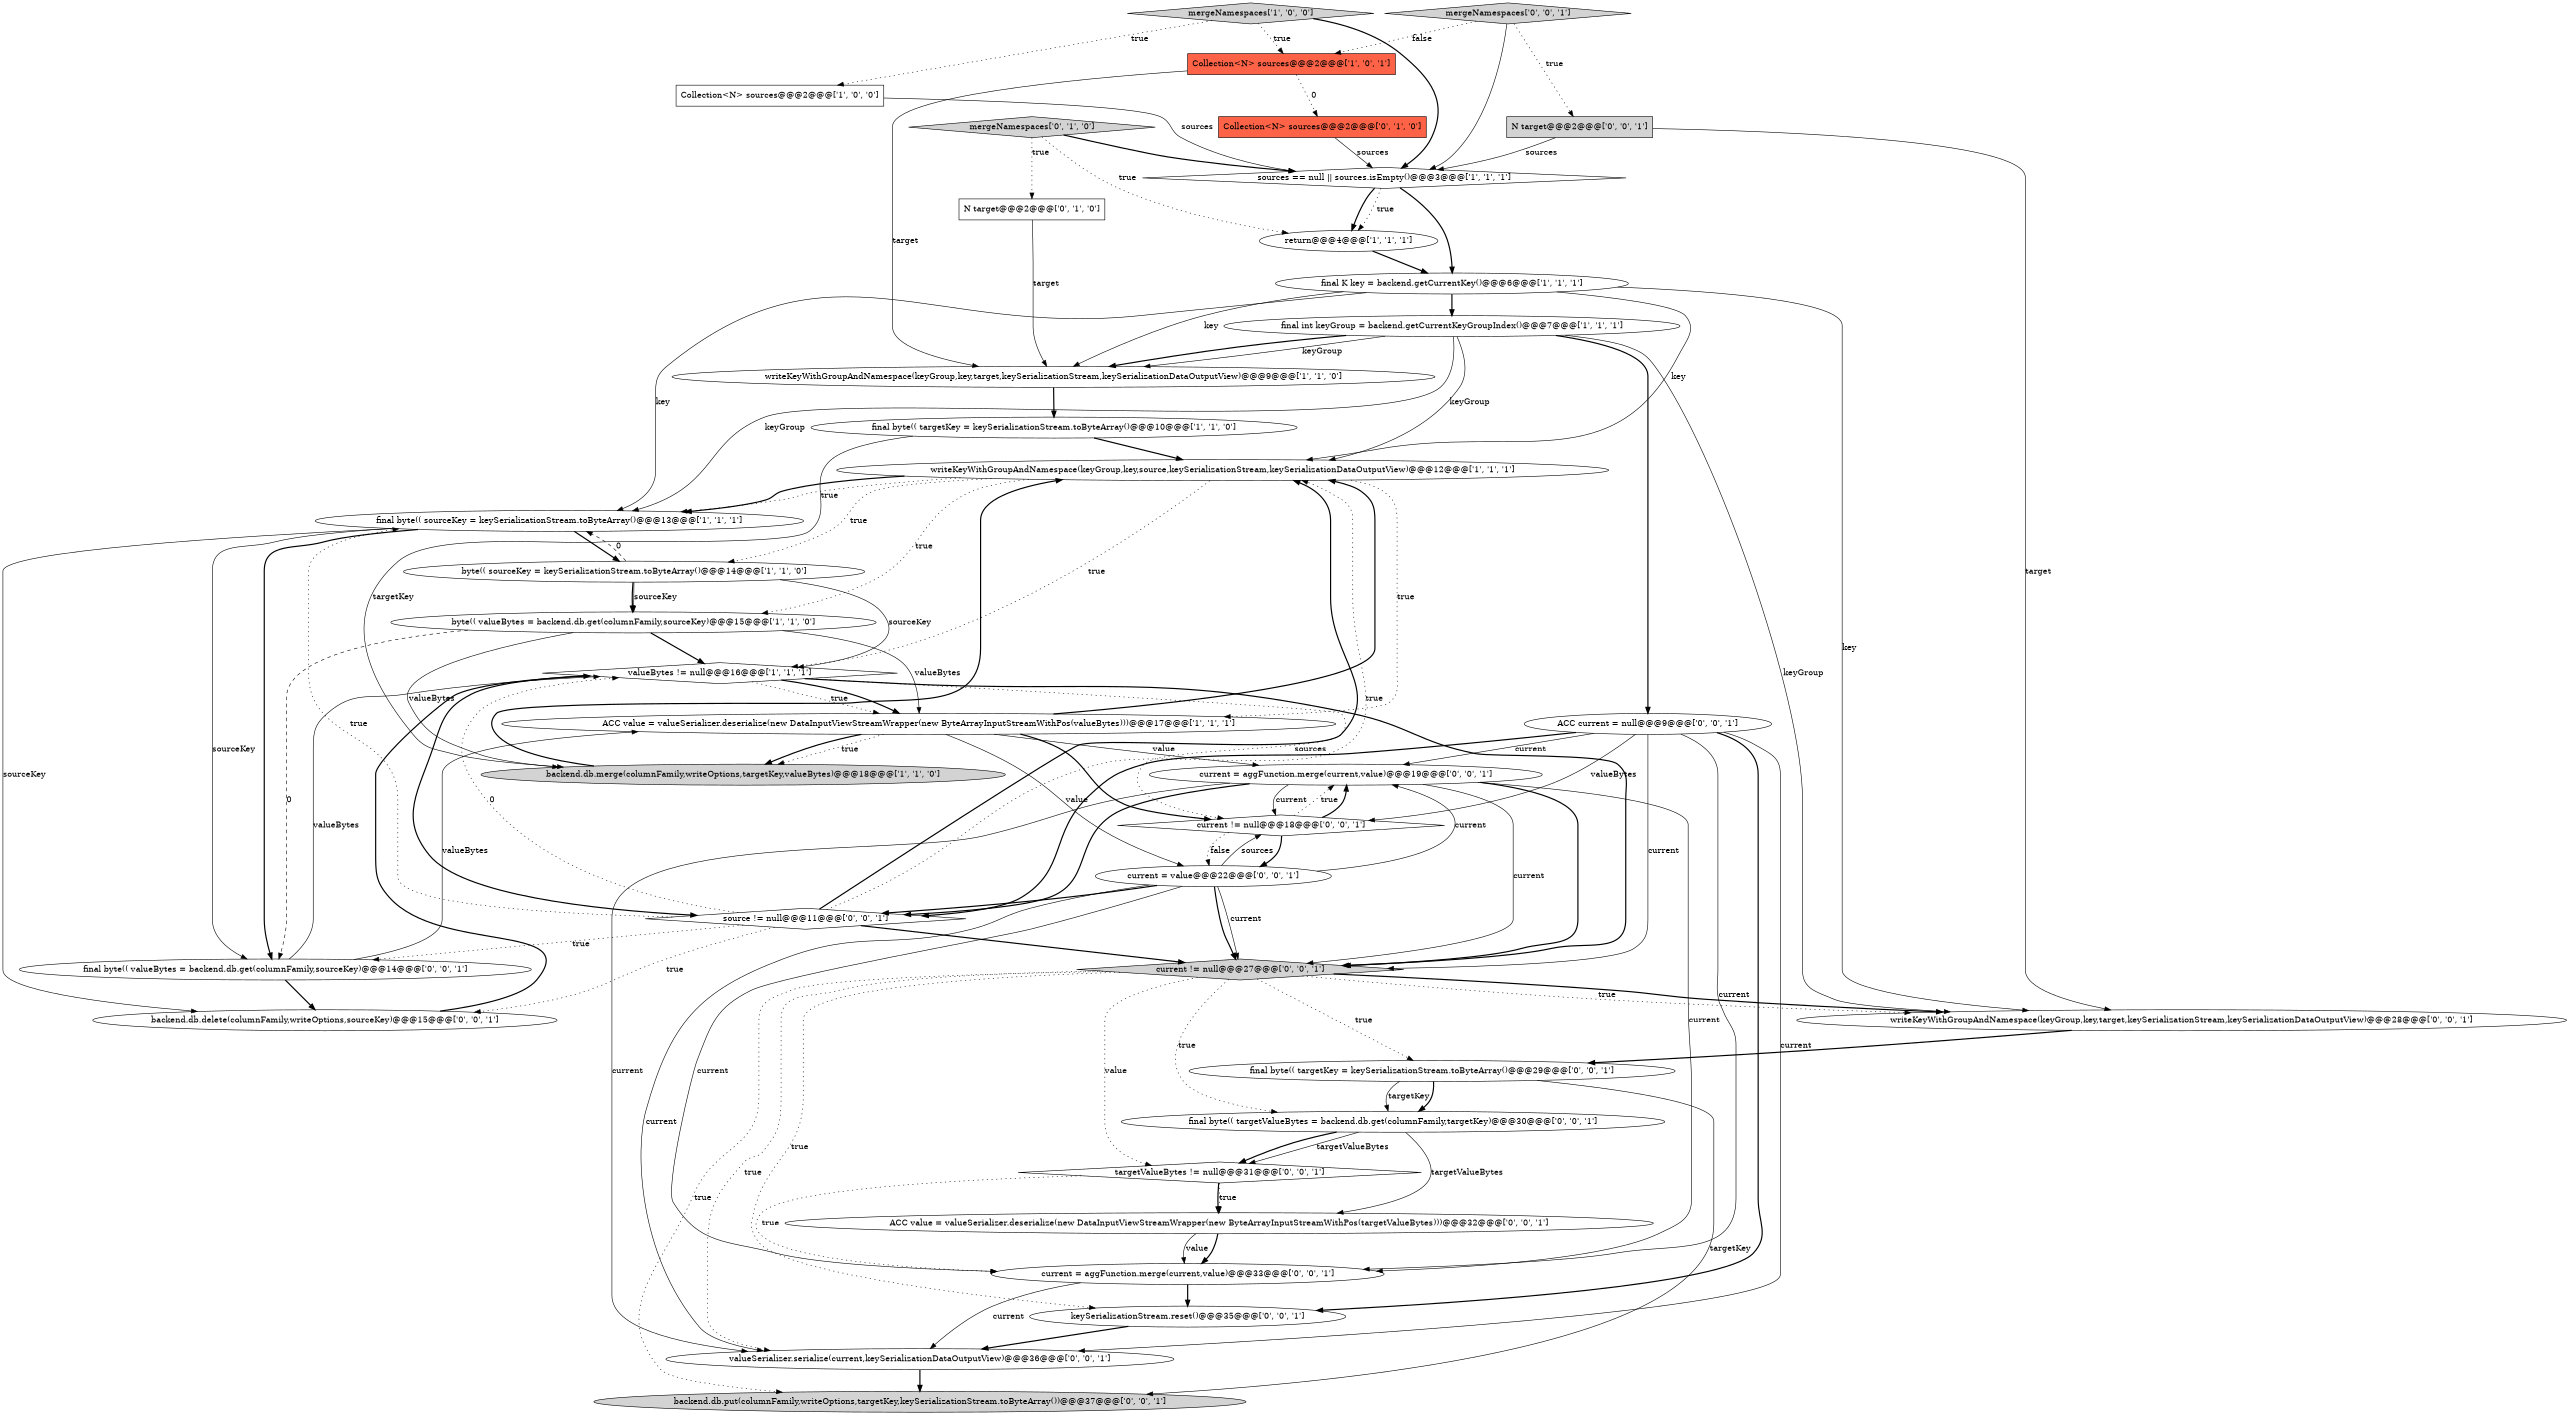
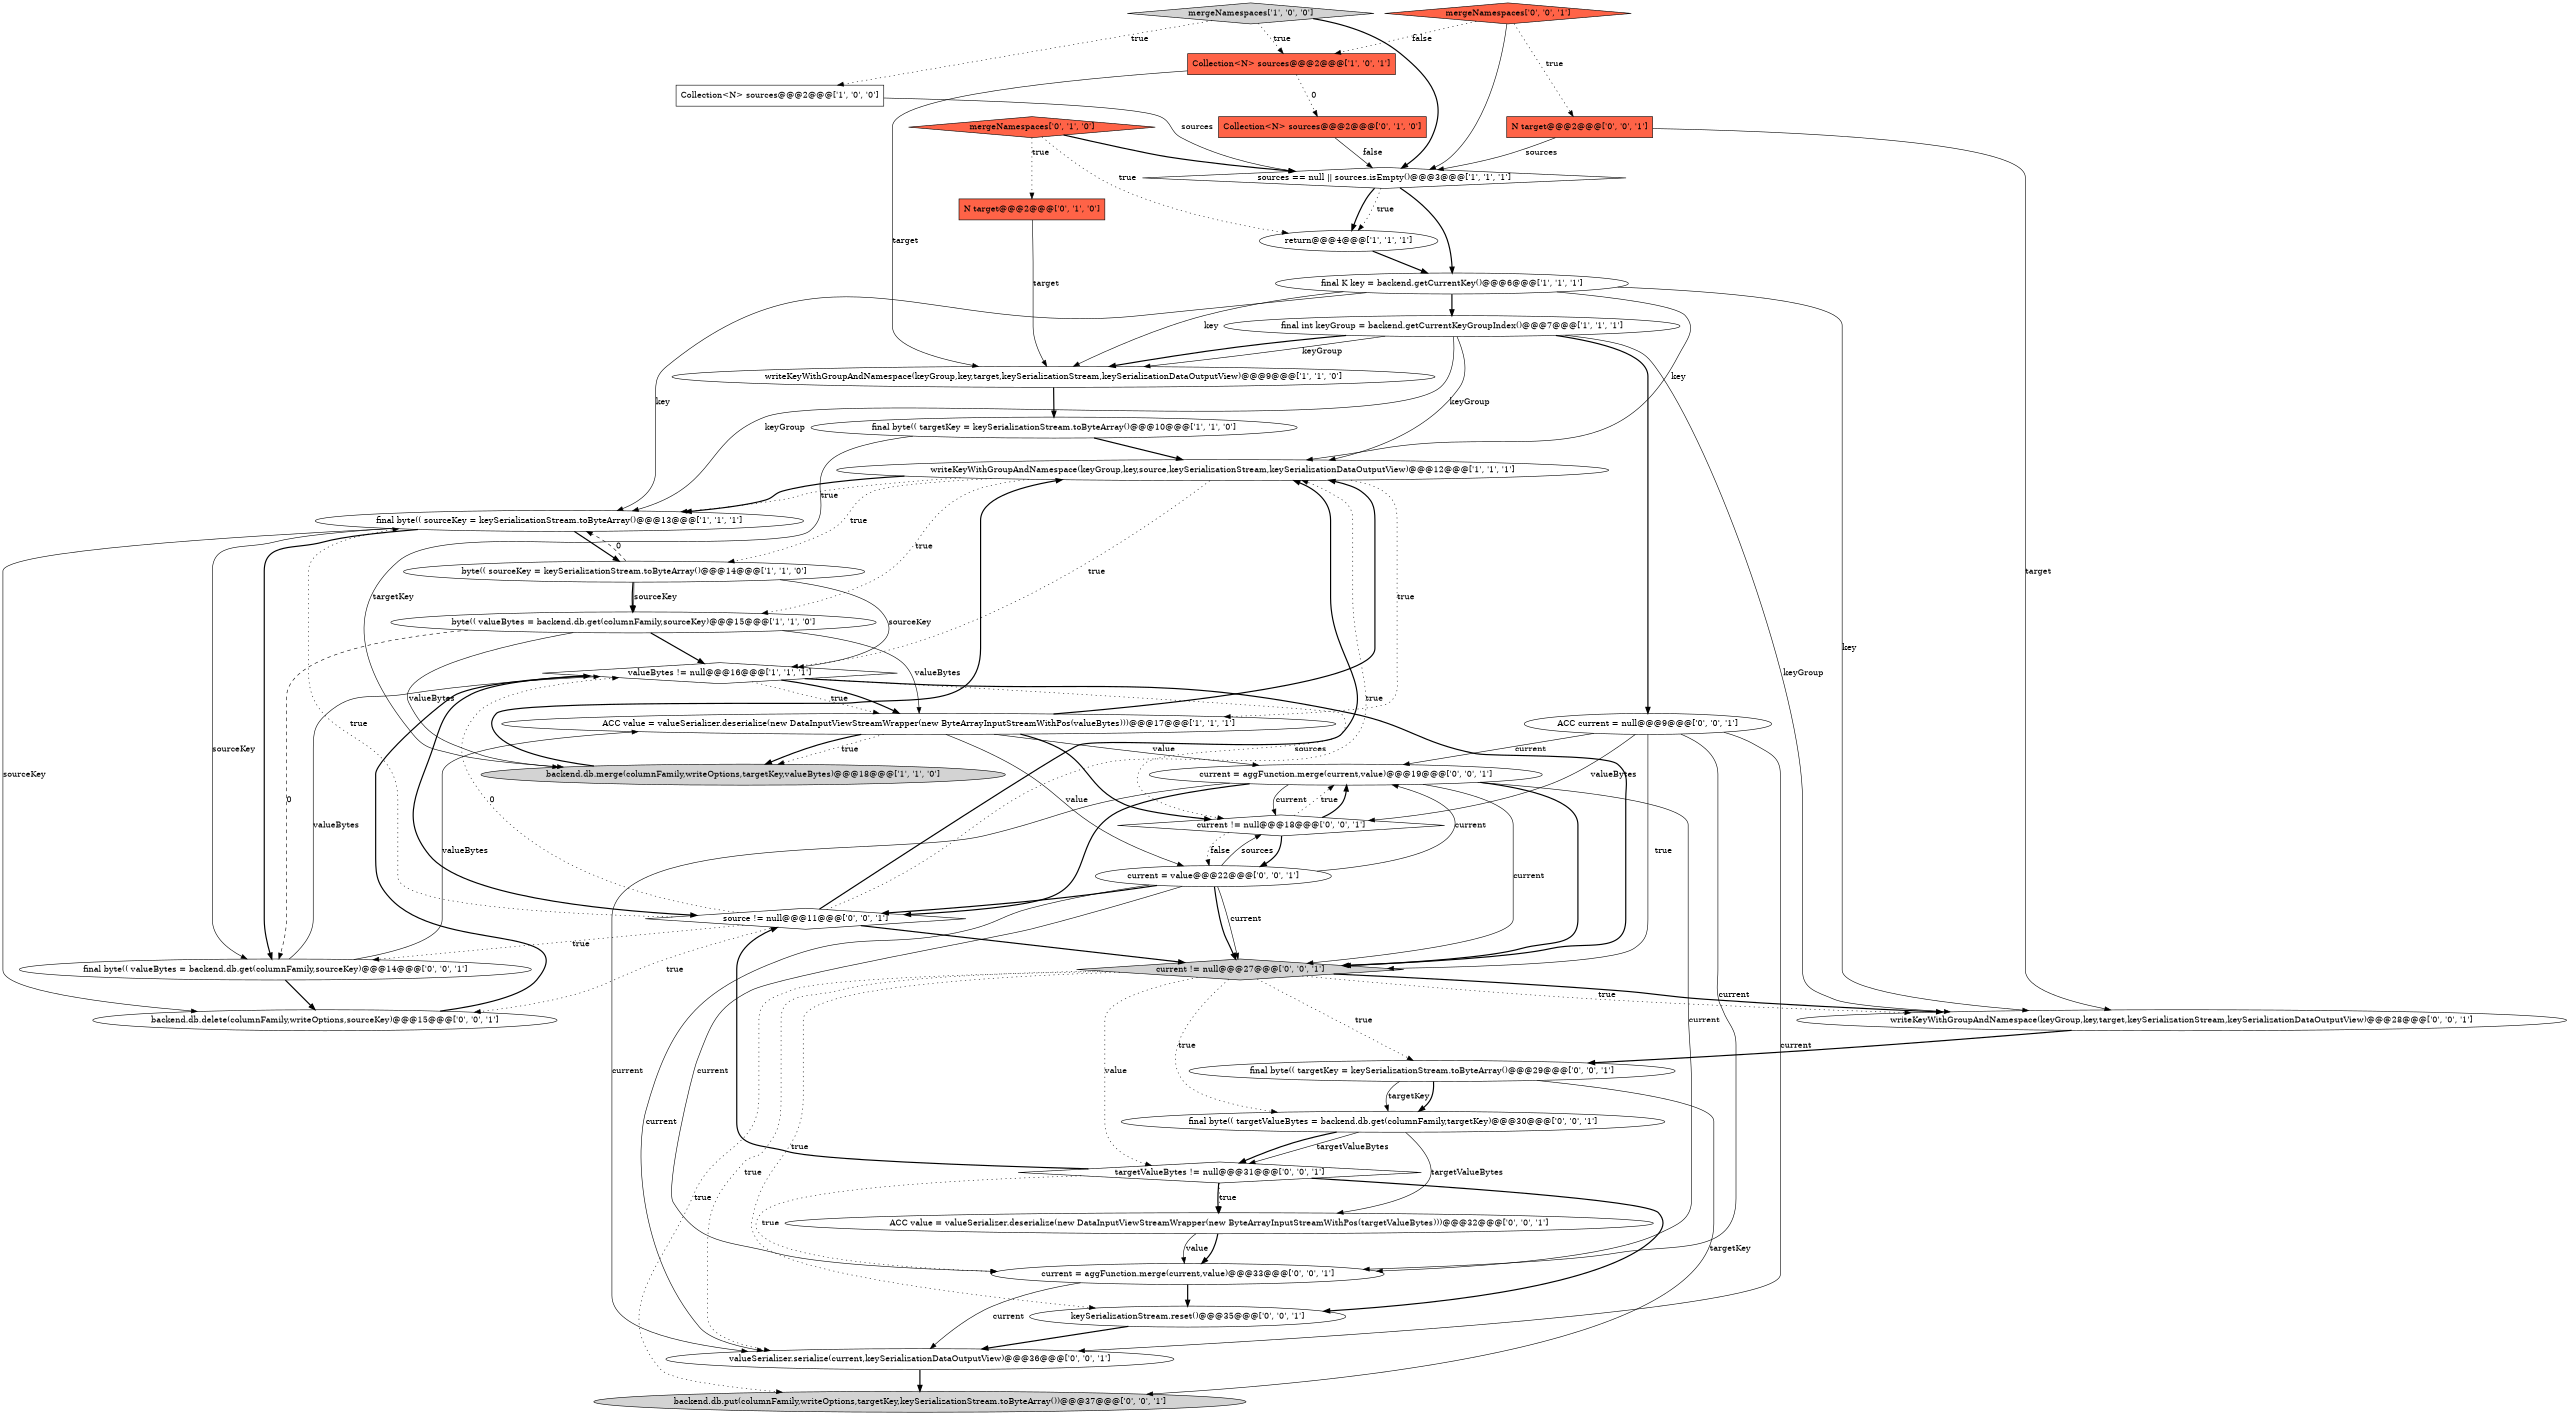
  digraph {
    node [fillcolor=white shape=ellipse style=filled]
    edge [style=solid]
    n1 [label="final byte(( targetKey = keySerializationStream.toByteArray()@@@10@@@['1', '1', '0']"]
    n2 [label="writeKeyWithGroupAndNamespace(keyGroup,key,source,keySerializationStream,keySerializationDataOutputView)@@@12@@@['1', '1', '1']"]
    n3 [fillcolor=lightgray label="backend.db.merge(columnFamily,writeOptions,targetKey,valueBytes)@@@18@@@['1', '1', '0']"]
    n4 [label="final byte(( sourceKey = keySerializationStream.toByteArray()@@@13@@@['1', '1', '1']"]
    n5 [label="byte(( sourceKey = keySerializationStream.toByteArray()@@@14@@@['1', '1', '0']"]
    n6 [label="valueBytes != null@@@16@@@['1', '1', '1']" shape=diamond]
    n7 [label="ACC value = valueSerializer.deserialize(new DataInputViewStreamWrapper(new ByteArrayInputStreamWithPos(valueBytes)))@@@17@@@['1', '1', '1']"]
    n8 [label="byte(( valueBytes = backend.db.get(columnFamily,sourceKey)@@@15@@@['1', '1', '0']"]
    n9 [label="backend.db.delete(columnFamily,writeOptions,sourceKey)@@@15@@@['0', '0', '1']"]
    n10 [label="final byte(( valueBytes = backend.db.get(columnFamily,sourceKey)@@@14@@@['0', '0', '1']"]
    n11 [fillcolor=tomato label="Collection<N> sources@@@2@@@['1', '0', '1']" shape=box]
    n12 [label="writeKeyWithGroupAndNamespace(keyGroup,key,target,keySerializationStream,keySerializationDataOutputView)@@@9@@@['1', '1', '0']"]
    n13 [fillcolor=tomato label="Collection<N> sources@@@2@@@['0', '1', '0']" shape=box]
    n14 [label="sources == null || sources.isEmpty()@@@3@@@['1', '1', '1']" shape=diamond]
    n15 [label="final K key = backend.getCurrentKey()@@@6@@@['1', '1', '1']"]
    n16 [label="return@@@4@@@['1', '1', '1']"]
-   n17 [fillcolor=lightgray label="mergeNamespaces['0', '1', '0']" shape=diamond]
-   n18 [label="N target@@@2@@@['0', '1', '0']" shape=box]
+   n17 [fillcolor=tomato label="mergeNamespaces['0', '1', '0']" shape=diamond]
+   n18 [fillcolor=tomato label="N target@@@2@@@['0', '1', '0']" shape=box]
    n19 [label="targetValueBytes != null@@@31@@@['0', '0', '1']" shape=diamond]
    n20 [label="ACC value = valueSerializer.deserialize(new DataInputViewStreamWrapper(new ByteArrayInputStreamWithPos(targetValueBytes)))@@@32@@@['0', '0', '1']"]
    n21 [label="keySerializationStream.reset()@@@35@@@['0', '0', '1']"]
    n22 [label="current = aggFunction.merge(current,value)@@@33@@@['0', '0', '1']"]
    n23 [label="valueSerializer.serialize(current,keySerializationDataOutputView)@@@36@@@['0', '0', '1']"]
    n24 [label="source != null@@@11@@@['0', '0', '1']" shape=diamond]
    n25 [fillcolor=lightgray label="current != null@@@27@@@['0', '0', '1']" shape=diamond]
    n26 [label="current != null@@@18@@@['0', '0', '1']" shape=diamond]
    n27 [label="final byte(( targetValueBytes = backend.db.get(columnFamily,targetKey)@@@30@@@['0', '0', '1']"]
    n28 [label="writeKeyWithGroupAndNamespace(keyGroup,key,target,keySerializationStream,keySerializationDataOutputView)@@@28@@@['0', '0', '1']"]
    n29 [fillcolor=lightgray label="backend.db.put(columnFamily,writeOptions,targetKey,keySerializationStream.toByteArray())@@@37@@@['0', '0', '1']"]
    n30 [label="final byte(( targetKey = keySerializationStream.toByteArray()@@@29@@@['0', '0', '1']"]
    n31 [label="current = value@@@22@@@['0', '0', '1']"]
    n32 [label="current = aggFunction.merge(current,value)@@@19@@@['0', '0', '1']"]
    n33 [label="Collection<N> sources@@@2@@@['1', '0', '0']" shape=box]
-   n34 [fillcolor=lightgray label="N target@@@2@@@['0', '0', '1']" shape=box]
+   n34 [fillcolor=tomato label="N target@@@2@@@['0', '0', '1']" shape=box]
    n35 [label="final int keyGroup = backend.getCurrentKeyGroupIndex()@@@7@@@['1', '1', '1']"]
    n36 [label="ACC current = null@@@9@@@['0', '0', '1']"]
-   n37 [fillcolor=lightgray label="mergeNamespaces['0', '0', '1']" shape=diamond]
+   n37 [fillcolor=tomato label="mergeNamespaces['0', '0', '1']" shape=diamond]
    n38 [fillcolor=lightgray label="mergeNamespaces['1', '0', '0']" shape=diamond]
    n1 -> n2 [style=bold]
    n1 -> n3 [label=targetKey]
    n2 -> n4 [style=bold]
    n2 -> n4 [label=true style=dotted]
    n2 -> n5 [label=true style=dotted]
    n2 -> n6 [label=true style=dotted]
    n2 -> n7 [label=true style=dotted]
    n2 -> n8 [label=true style=dotted]
    n3 -> n2 [style=bold]
    n4 -> n5 [style=bold]
    n4 -> n9 [label=sourceKey]
    n4 -> n10 [style=bold]
    n4 -> n10 [label=sourceKey]
    n5 -> n4 [label=0 style=dashed]
    n5 -> n6 [label=sourceKey]
    n5 -> n8 [label=sourceKey]
    n5 -> n8 [style=bold]
    n6 -> n7 [label=true style=dotted]
    n6 -> n7 [style=bold]
    n6 -> n24 [style=bold]
    n6 -> n25 [style=bold]
    n6 -> n26 [label=sources style=dotted]
    n7 -> n2 [style=bold]
    n7 -> n3 [label=true style=dotted]
    n7 -> n3 [style=bold]
    n7 -> n26 [style=bold]
    n7 -> n31 [label=value]
    n7 -> n32 [label=value]
    n8 -> n3 [label=valueBytes]
    n8 -> n6 [style=bold]
    n8 -> n7 [label=valueBytes]
    n8 -> n10 [label=0 style=dashed]
    n9 -> n6 [style=bold]
    n10 -> n6 [label=valueBytes]
    n10 -> n7 [label=valueBytes]
    n10 -> n9 [style=bold]
    n11 -> n12 [label=target]
    n11 -> n13 [label=0 style=dotted]
    n12 -> n1 [style=bold]
-   n13 -> n14 [label=sources]
+   n13 -> n14 [label=false]
    n14 -> n15 [style=bold]
    n14 -> n16 [style=bold]
    n14 -> n16 [label=true style=dotted]
    n15 -> n2 [label=key]
    n15 -> n4 [label=key]
    n15 -> n12 [label=key]
    n15 -> n28 [label=key]
    n15 -> n35 [style=bold]
    n16 -> n15 [style=bold]
    n17 -> n14 [style=bold]
    n17 -> n16 [label=true style=dotted]
    n17 -> n18 [label=true style=dotted]
    n18 -> n12 [label=target]
    n19 -> n20 [label=true style=dotted]
    n19 -> n20 [style=bold]
-   n36 -> n21 [style=bold]
+   n19 -> n21 [style=bold]
    n19 -> n22 [label=true style=dotted]
    n20 -> n22 [style=bold]
    n20 -> n22 [label=value]
    n21 -> n23 [style=bold]
    n22 -> n21 [style=bold]
    n22 -> n23 [label=current]
    n23 -> n29 [style=bold]
    n24 -> n2 [style=bold]
    n24 -> n2 [label=true style=dotted]
    n24 -> n4 [label=true style=dotted]
    n24 -> n6 [label=0 style=dotted]
    n24 -> n9 [label=true style=dotted]
    n24 -> n10 [label=true style=dotted]
    n24 -> n25 [style=bold]
    n25 -> n19 [label=value style=dotted]
    n25 -> n21 [label=true style=dotted]
    n25 -> n23 [label=true style=dotted]
    n25 -> n27 [label=true style=dotted]
    n25 -> n28 [label=true style=dotted]
    n25 -> n28 [style=bold]
    n25 -> n29 [label=true style=dotted]
    n25 -> n30 [label=true style=dotted]
    n26 -> n31 [style=bold]
    n26 -> n31 [label=false style=dotted]
    n26 -> n32 [label=true style=dotted]
    n26 -> n32 [style=bold]
    n27 -> n19 [label=targetValueBytes]
    n27 -> n19 [style=bold]
    n27 -> n20 [label=targetValueBytes]
    n28 -> n30 [style=bold]
    n30 -> n27 [label=targetKey]
    n30 -> n27 [style=bold]
    n30 -> n29 [label=targetKey]
    n31 -> n22 [label=current]
    n31 -> n23 [label=current]
    n31 -> n24 [style=bold]
    n31 -> n25 [label=current]
    n31 -> n25 [style=bold]
    n31 -> n26 [label=sources]
    n31 -> n32 [label=current]
    n32 -> n22 [label=current]
    n32 -> n23 [label=current]
    n32 -> n24 [style=bold]
    n32 -> n25 [style=bold]
    n32 -> n25 [label=current]
    n32 -> n26 [label=current]
    n33 -> n14 [label=sources]
    n34 -> n14 [label=sources]
    n34 -> n28 [label=target]
    n35 -> n2 [label=keyGroup]
    n35 -> n4 [label=keyGroup]
    n35 -> n12 [label=keyGroup]
    n35 -> n12 [style=bold]
    n35 -> n28 [label=keyGroup]
    n35 -> n36 [style=bold]
    n36 -> n22 [label=current]
    n36 -> n23 [label=current]
-   n36 -> n24 [style=bold]
-   n36 -> n25 [label=current]
+   n19 -> n24 [style=bold]
+   n36 -> n25 [label=true]
    n36 -> n26 [label=valueBytes]
    n36 -> n32 [label=current]
    n37 -> n11 [label=false style=dotted]
    n37 -> n14
    n37 -> n34 [label=true style=dotted]
    n38 -> n11 [label=true style=dotted]
    n38 -> n14 [style=bold]
    n38 -> n33 [label=true style=dotted]
  }
